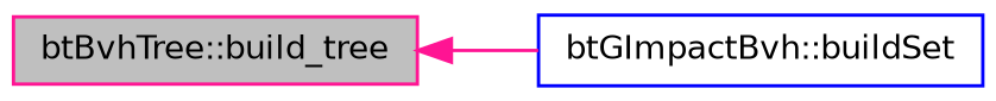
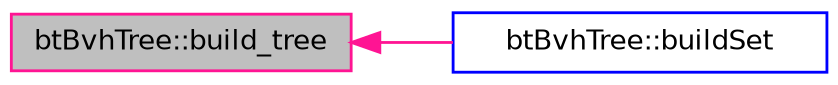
  digraph {
    rankdir=LR
    fontname="DejaVu Sans"
    node [fontname="DejaVu Sans" fontsize=10 shape=record]
    n1 [color=deeppink fillcolor=grey75 fontcolor=black height=0.2 label="btBvhTree::build_tree" style=filled width=0.4]
-   n2 [color=blue height=0.2 label="btGImpactBvh::buildSet" width=0.4]
+   n2 [color=blue height=0.2 label="btBvhTree::buildSet" width=0.4]
    n1 -> n2 [color=deeppink dir=back fontname="DejaVu Sans" fontsize=10 labelfontname=FreeSans labelfontsize=10 style=solid]
  }
